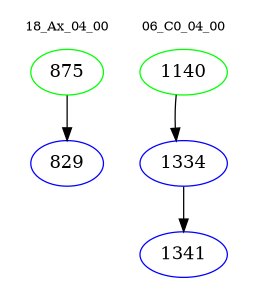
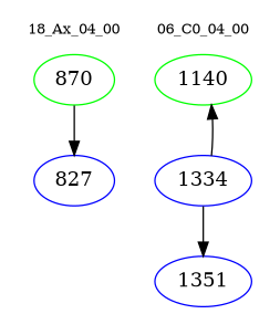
  digraph {
    node [color=blue]
    edge [color=black]
-   n1 [color=green label=875]
-   n2 [label=829]
+   n1 [color=green label=870]
+   n2 [label=827]
    n3 [color=green label=1140]
    n4 [label=1334]
-   n5 [label=1341]
+   n5 [label=1351]
    subgraph cluster_1 {
      color=white
      fontsize=10
      label="18_Ax_04_00"
      n1
      n2
    }
    subgraph cluster_2 {
      color=white
      fontsize=10
      label="06_C0_04_00"
      n3
      n4
      n5
    }
    n1 -> n2
-   n3 -> n4
+   n4 -> n3
    n4 -> n5
  }
